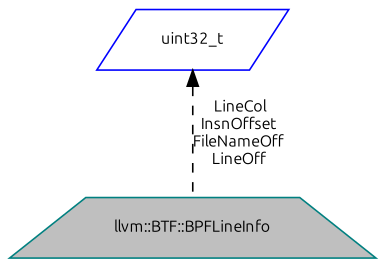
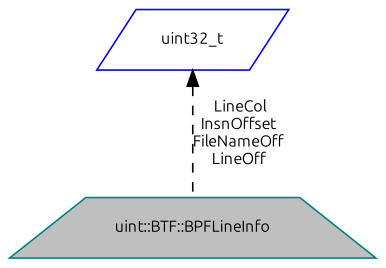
  digraph {
    fontname=Ubuntu
    node [fontname=Ubuntu fontsize=10]
-   n1 [color=teal fillcolor=grey75 fontcolor=black height=0.2 label="llvm::BTF::BPFLineInfo" shape=trapezium style=filled width=0.4]
+   n1 [color=teal fillcolor=grey75 fontcolor=black height=0.2 label="uint::BTF::BPFLineInfo" shape=trapezium style=filled width=0.4]
    n2 [color=blue height=0.2 label=uint32_t shape=parallelogram width=0.4]
    n2 -> n1 [color=black dir=back fontname=Ubuntu fontsize=10 label=" LineCol\nInsnOffset\nFileNameOff\nLineOff" labelfontname=Helvetica labelfontsize=10 style=dashed]
  }
